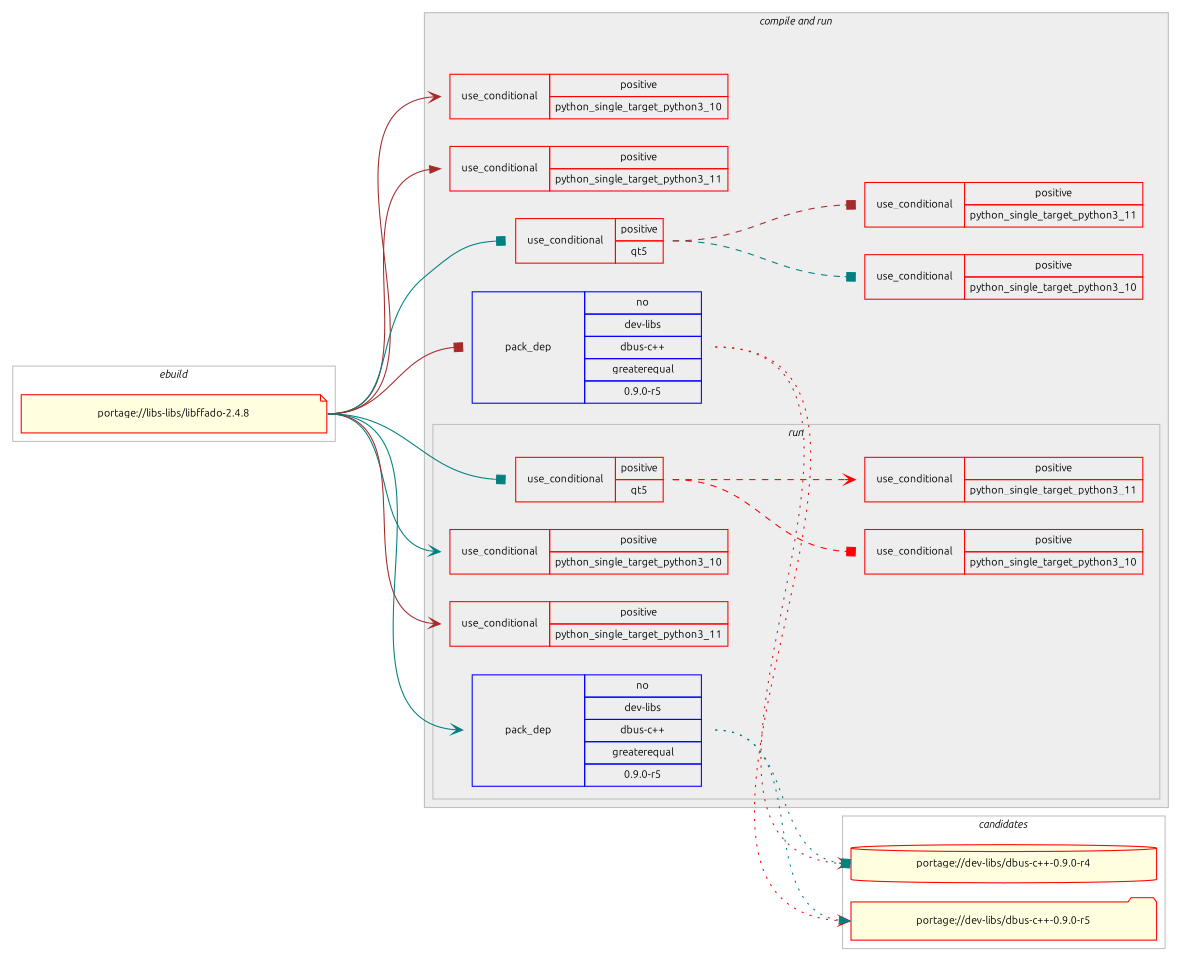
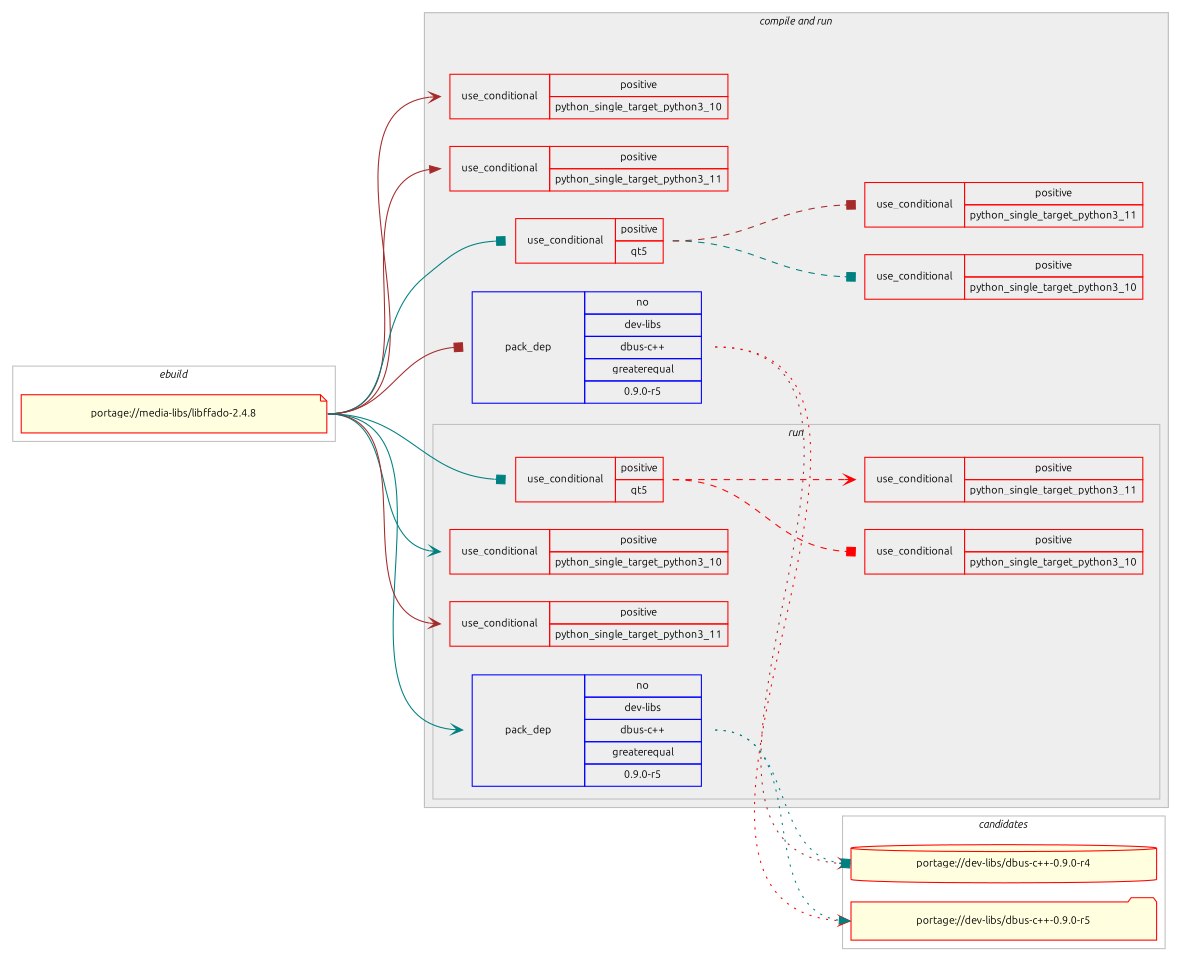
  digraph {
    compound=true
    concentrate=true
    fontname=Ubuntu
    fontsize=10
    newrank=true
    rankdir=LR
    ranksep=1.5
    node [color=red fontname=Ubuntu fontsize=10 shape=none]
    edge [arrowhead=vee headport=w style=solid tailport=e weight=20 color=teal fontname=Ubuntu]
-   n1 [label="portage://libs-libs/libffado-2.4.8" width=4 style=filled fillcolor=lightyellow shape=note]
+   n1 [label="portage://media-libs/libffado-2.4.8" width=4 style=filled fillcolor=lightyellow shape=note]
    n2 [label=<<TABLE BORDER="0" CELLBORDER="1" CELLSPACING="0" CELLPADDING="4"><TR><TD ROWSPAN="3" CELLPADDING="10">use_conditional</TD></TR><TR><TD>positive</TD></TR><TR><TD>python_single_target_python3_10</TD></TR></TABLE>>]
    n3 [label=<<TABLE BORDER="0" CELLBORDER="1" CELLSPACING="0" CELLPADDING="4"><TR><TD ROWSPAN="3" CELLPADDING="10">use_conditional</TD></TR><TR><TD>positive</TD></TR><TR><TD>python_single_target_python3_11</TD></TR></TABLE>>]
    n4 [label=<<TABLE BORDER="0" CELLBORDER="1" CELLSPACING="0" CELLPADDING="4"><TR><TD ROWSPAN="3" CELLPADDING="10">use_conditional</TD></TR><TR><TD>positive</TD></TR><TR><TD>python_single_target_python3_10</TD></TR></TABLE>>]
    n5 [label=<<TABLE BORDER="0" CELLBORDER="1" CELLSPACING="0" CELLPADDING="4"><TR><TD ROWSPAN="3" CELLPADDING="10">use_conditional</TD></TR><TR><TD>positive</TD></TR><TR><TD>python_single_target_python3_11</TD></TR></TABLE>>]
    n6 [label=<<TABLE BORDER="0" CELLBORDER="1" CELLSPACING="0" CELLPADDING="4"><TR><TD ROWSPAN="3" CELLPADDING="10">use_conditional</TD></TR><TR><TD>positive</TD></TR><TR><TD>qt5</TD></TR></TABLE>>]
    n7 [color=blue label=<<TABLE BORDER="0" CELLBORDER="1" CELLSPACING="0" CELLPADDING="4" WIDTH="220"><TR><TD ROWSPAN="6" CELLPADDING="30">pack_dep</TD></TR><TR><TD WIDTH="110">no</TD></TR><TR><TD>dev-libs</TD></TR><TR><TD>dbus-c++</TD></TR><TR><TD>greaterequal</TD></TR><TR><TD>0.9.0-r5</TD></TR></TABLE>>]
    n8 [color=blue label=<<TABLE BORDER="0" CELLBORDER="1" CELLSPACING="0" CELLPADDING="4" WIDTH="220"><TR><TD ROWSPAN="6" CELLPADDING="30">pack_dep</TD></TR><TR><TD WIDTH="110">no</TD></TR><TR><TD>dev-libs</TD></TR><TR><TD>dbus-c++</TD></TR><TR><TD>greaterequal</TD></TR><TR><TD>0.9.0-r5</TD></TR></TABLE>>]
    n9 [label=<<TABLE BORDER="0" CELLBORDER="1" CELLSPACING="0" CELLPADDING="4"><TR><TD ROWSPAN="3" CELLPADDING="10">use_conditional</TD></TR><TR><TD>positive</TD></TR><TR><TD>python_single_target_python3_10</TD></TR></TABLE>>]
    n10 [label=<<TABLE BORDER="0" CELLBORDER="1" CELLSPACING="0" CELLPADDING="4"><TR><TD ROWSPAN="3" CELLPADDING="10">use_conditional</TD></TR><TR><TD>positive</TD></TR><TR><TD>python_single_target_python3_11</TD></TR></TABLE>>]
    n11 [label=<<TABLE BORDER="0" CELLBORDER="1" CELLSPACING="0" CELLPADDING="4"><TR><TD ROWSPAN="3" CELLPADDING="10">use_conditional</TD></TR><TR><TD>positive</TD></TR><TR><TD>python_single_target_python3_10</TD></TR></TABLE>>]
    n12 [label=<<TABLE BORDER="0" CELLBORDER="1" CELLSPACING="0" CELLPADDING="4"><TR><TD ROWSPAN="3" CELLPADDING="10">use_conditional</TD></TR><TR><TD>positive</TD></TR><TR><TD>python_single_target_python3_11</TD></TR></TABLE>>]
    n13 [label=<<TABLE BORDER="0" CELLBORDER="1" CELLSPACING="0" CELLPADDING="4"><TR><TD ROWSPAN="3" CELLPADDING="10">use_conditional</TD></TR><TR><TD>positive</TD></TR><TR><TD>qt5</TD></TR></TABLE>>]
    n14 [label="portage://dev-libs/dbus-c++-0.9.0-r4" width=4 style=filled fillcolor=lightyellow shape=cylinder]
    n15 [label="portage://dev-libs/dbus-c++-0.9.0-r5" width=4 style=filled fillcolor=lightyellow shape=folder]
    subgraph cluster_1 {
      color=gray
      label=<<i>ebuild</i>>
      rank=same
      n1
    }
    subgraph cluster_2 {
      color=gray
      label=<<i>dependencies</i>>
      subgraph cluster_3 {
        color=gray
        fillcolor="#eeeeee"
        label=<<i>compile</i>>
        style=filled
        subgraph sub_4 {
          color=gray
          fillcolor="#eeeeee"
          label=<<i>compile</i>>
          style=filled
          n2
        }
        subgraph sub_5 {
          color=gray
          fillcolor="#eeeeee"
          label=<<i>compile</i>>
          style=filled
          n3
        }
        subgraph sub_6 {
          color=gray
          fillcolor="#eeeeee"
          label=<<i>compile</i>>
          style=filled
          n6
          subgraph sub_7 {
            color=gray
            fillcolor="#eeeeee"
            label=<<i>compile</i>>
            style=filled
            n4
          }
          subgraph sub_8 {
            color=gray
            fillcolor="#eeeeee"
            label=<<i>compile</i>>
            style=filled
            n5
          }
        }
        subgraph sub_9 {
          color=gray
          fillcolor="#eeeeee"
          label=<<i>compile</i>>
          style=filled
          n7
        }
      }
      subgraph cluster_10 {
        color=gray
        fillcolor="#eeeeee"
        label=<<i>compile and run</i>>
        style=filled
      }
      subgraph cluster_11 {
        color=gray
        fillcolor="#eeeeee"
        label=<<i>run</i>>
        style=filled
        subgraph sub_12 {
          color=gray
          fillcolor="#eeeeee"
          label=<<i>run</i>>
          style=filled
          n8
        }
        subgraph sub_13 {
          color=gray
          fillcolor="#eeeeee"
          label=<<i>run</i>>
          style=filled
          n9
        }
        subgraph sub_14 {
          color=gray
          fillcolor="#eeeeee"
          label=<<i>run</i>>
          style=filled
          n10
        }
        subgraph sub_15 {
          color=gray
          fillcolor="#eeeeee"
          label=<<i>run</i>>
          style=filled
          n13
          subgraph sub_16 {
            color=gray
            fillcolor="#eeeeee"
            label=<<i>run</i>>
            style=filled
            n11
          }
          subgraph sub_17 {
            color=gray
            fillcolor="#eeeeee"
            label=<<i>run</i>>
            style=filled
            n12
          }
        }
      }
    }
    subgraph cluster_18 {
      color=gray
      label=<<i>candidates</i>>
      rank=same
      subgraph sub_19 {
        color=black
        label=<<i>candidates</i>>
        nodesep=1
        rank=same
        n14
        n15
      }
      subgraph sub_20 {
        color=black
        label=<<i>candidates</i>>
        nodesep=1
        rank=same
        n14
        n15
      }
    }
    n1 -> n2 [color=brown]
    n1 -> n3 [arrowhead=normal color=brown]
    n1 -> n6 [arrowhead=box]
    n1 -> n7 [arrowhead=box color=brown]
    n1 -> n8
    n1 -> n9
    n1 -> n10 [color=brown]
    n1 -> n13 [arrowhead=box]
    n6 -> n4 [arrowhead=box style=dashed]
    n6 -> n5 [arrowhead=box style=dashed color=brown]
    n7 -> n14 [style=dotted weight=100 color=brown]
    n7 -> n15 [style=dotted weight=100 color=red]
    n8 -> n14 [arrowhead=box style=dotted weight=100]
    n8 -> n15 [arrowhead=normal style=dotted weight=100]
    n13 -> n11 [arrowhead=box style=dashed color=red]
    n13 -> n12 [style=dashed color=red]
  }
